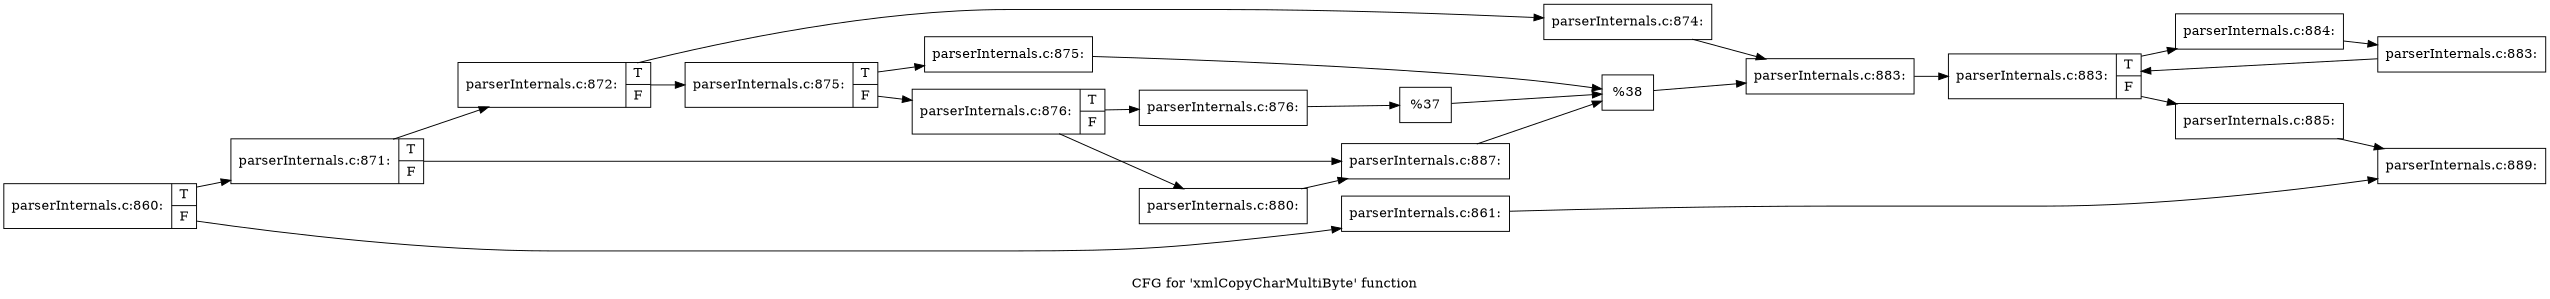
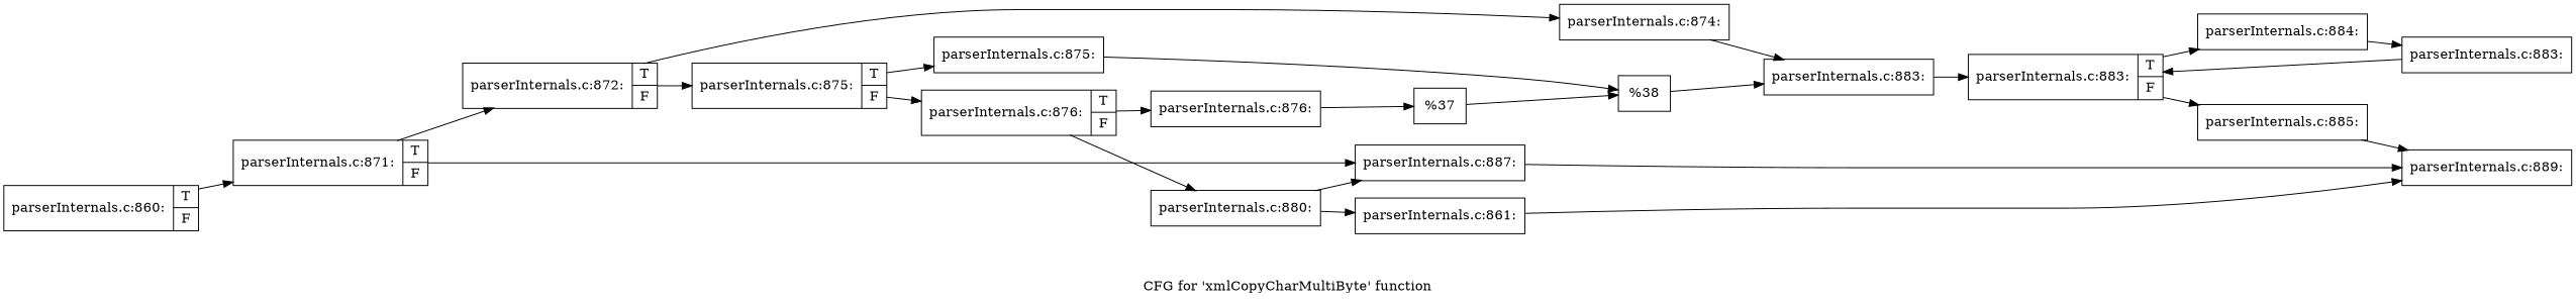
  digraph {
    label="CFG for 'xmlCopyCharMultiByte' function"
    rankdir=LR
    node [shape=record]
    n1 [label="{parserInternals.c:860:|{<s0>T|<s1>F}}"]
    n2 [label="{parserInternals.c:861:}"]
    n3 [label="{parserInternals.c:871:|{<s0>T|<s1>F}}"]
    n4 [label="{parserInternals.c:889:}"]
    n5 [label="{parserInternals.c:872:|{<s0>T|<s1>F}}"]
    n6 [label="{parserInternals.c:887:}"]
    n7 [label="{parserInternals.c:874:}"]
    n8 [label="{parserInternals.c:875:|{<s0>T|<s1>F}}"]
    n9 [label="{parserInternals.c:883:}"]
    n10 [label="{parserInternals.c:875:}"]
    n11 [label="{parserInternals.c:876:|{<s0>T|<s1>F}}"]
    n12 [label="{parserInternals.c:883:|{<s0>T|<s1>F}}"]
    n13 [label="{%38}"]
    n14 [label="{parserInternals.c:876:}"]
    n15 [label="{parserInternals.c:880:}"]
    n16 [label="{parserInternals.c:884:}"]
    n17 [label="{parserInternals.c:885:}"]
    n18 [label="{%37}"]
    n19 [label="{parserInternals.c:883:}"]
-   n1 -> n2
+   n15 -> n2
    n1 -> n3
    n2 -> n4
    n3 -> n5
    n3 -> n6
    n5 -> n7
    n5 -> n8
-   n6 -> n13
+   n6 -> n4
    n7 -> n9
    n8 -> n10
    n8 -> n11
    n9 -> n12
    n10 -> n13
    n11 -> n14
    n11 -> n15
    n12 -> n16
    n12 -> n17
    n13 -> n9
    n14 -> n18
    n15 -> n6
    n16 -> n19
    n17 -> n4
    n18 -> n13
    n19 -> n12
  }
